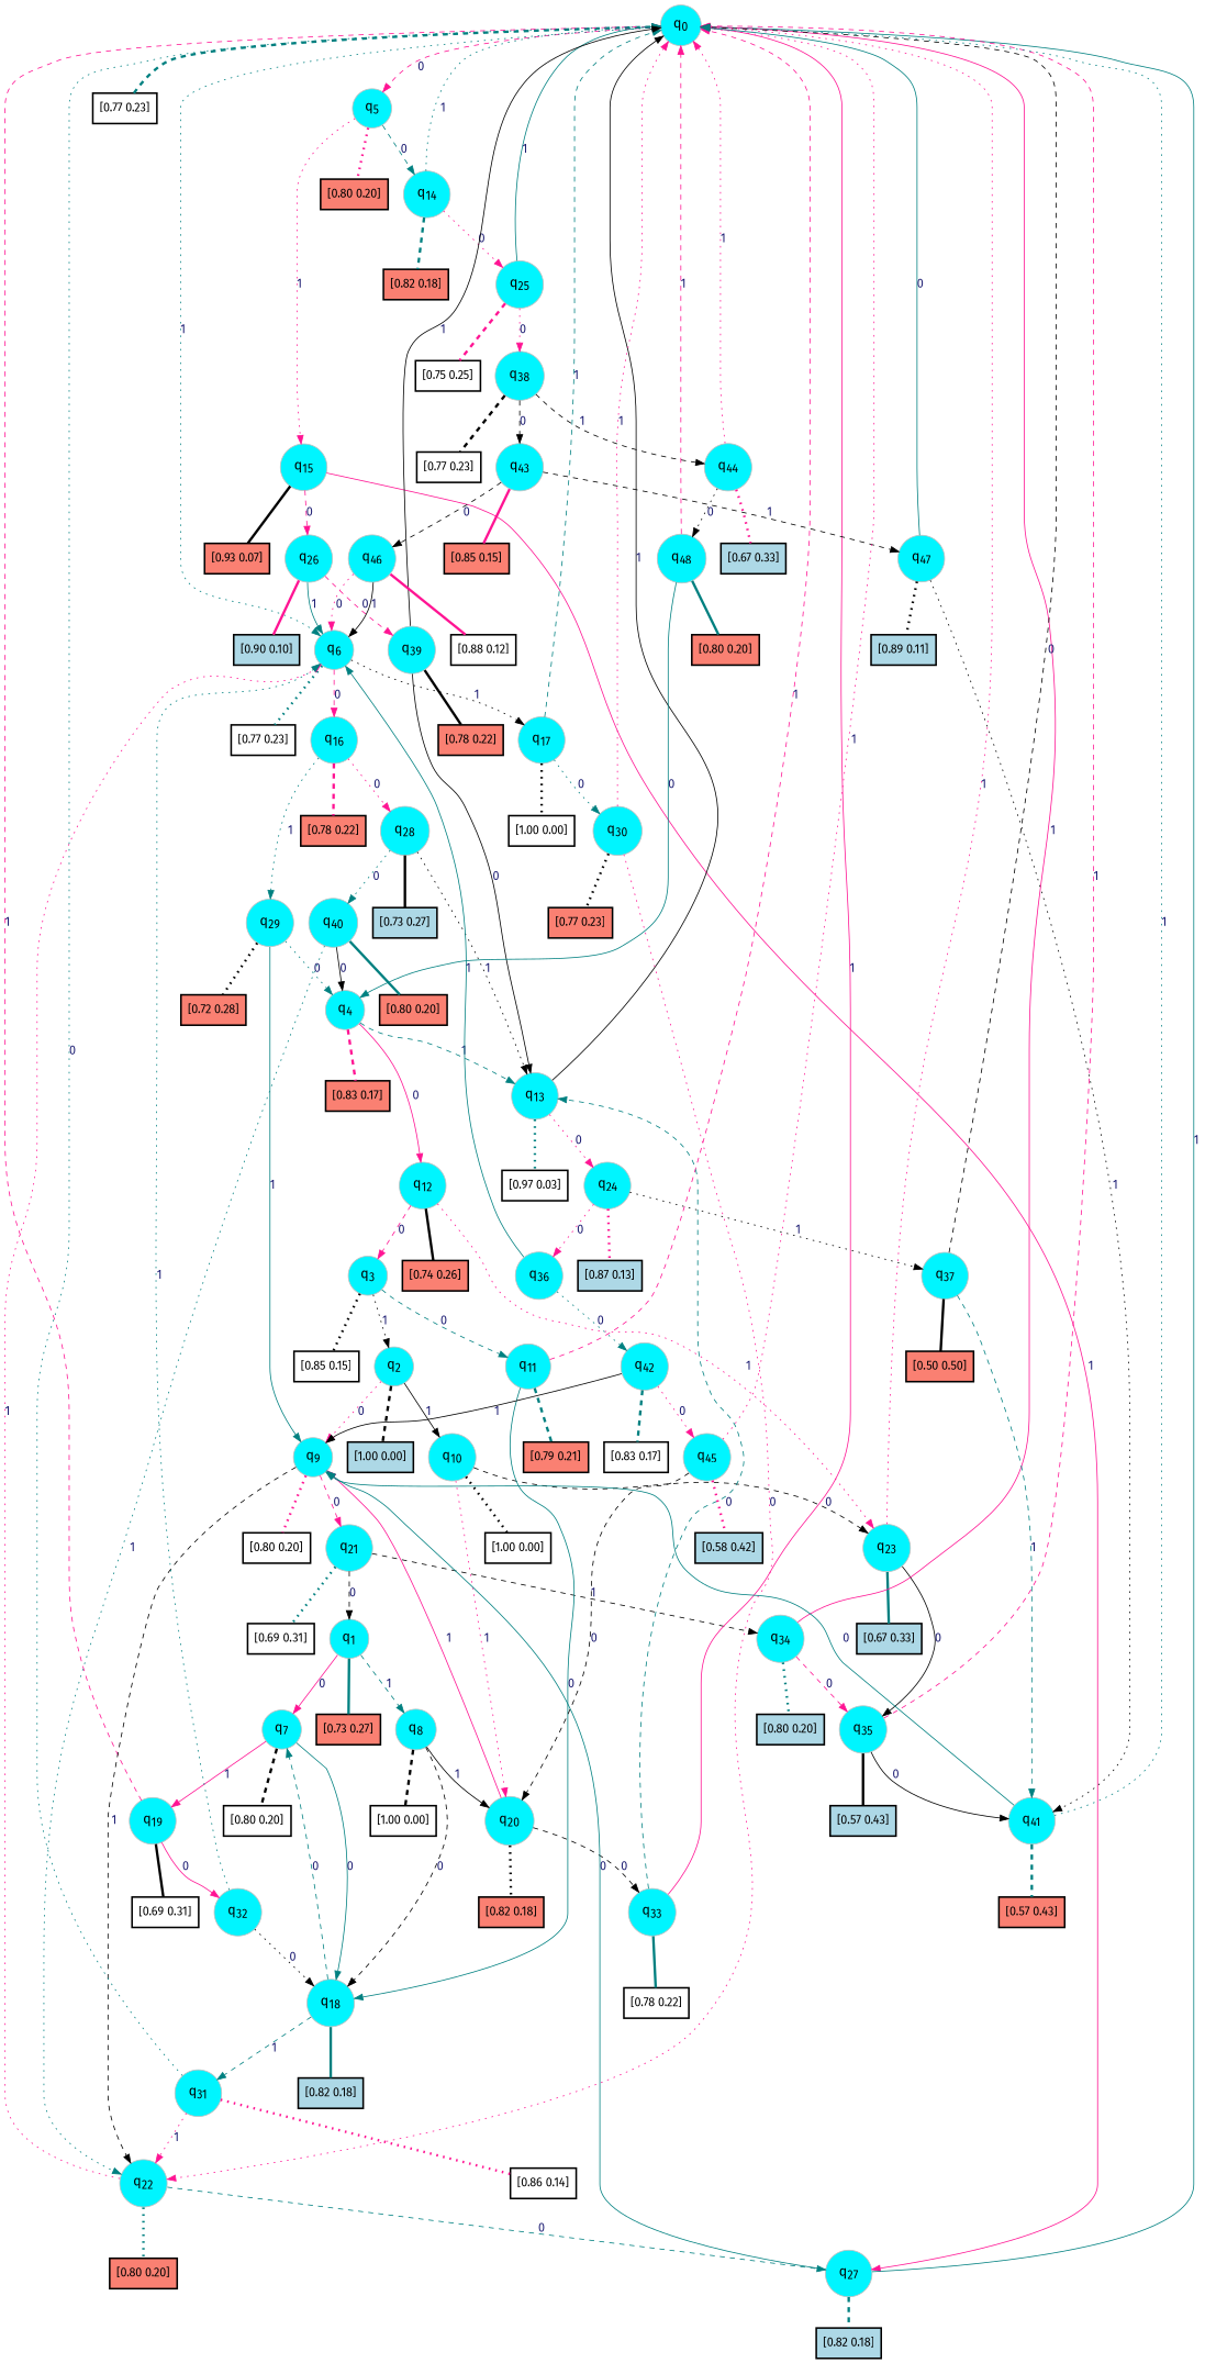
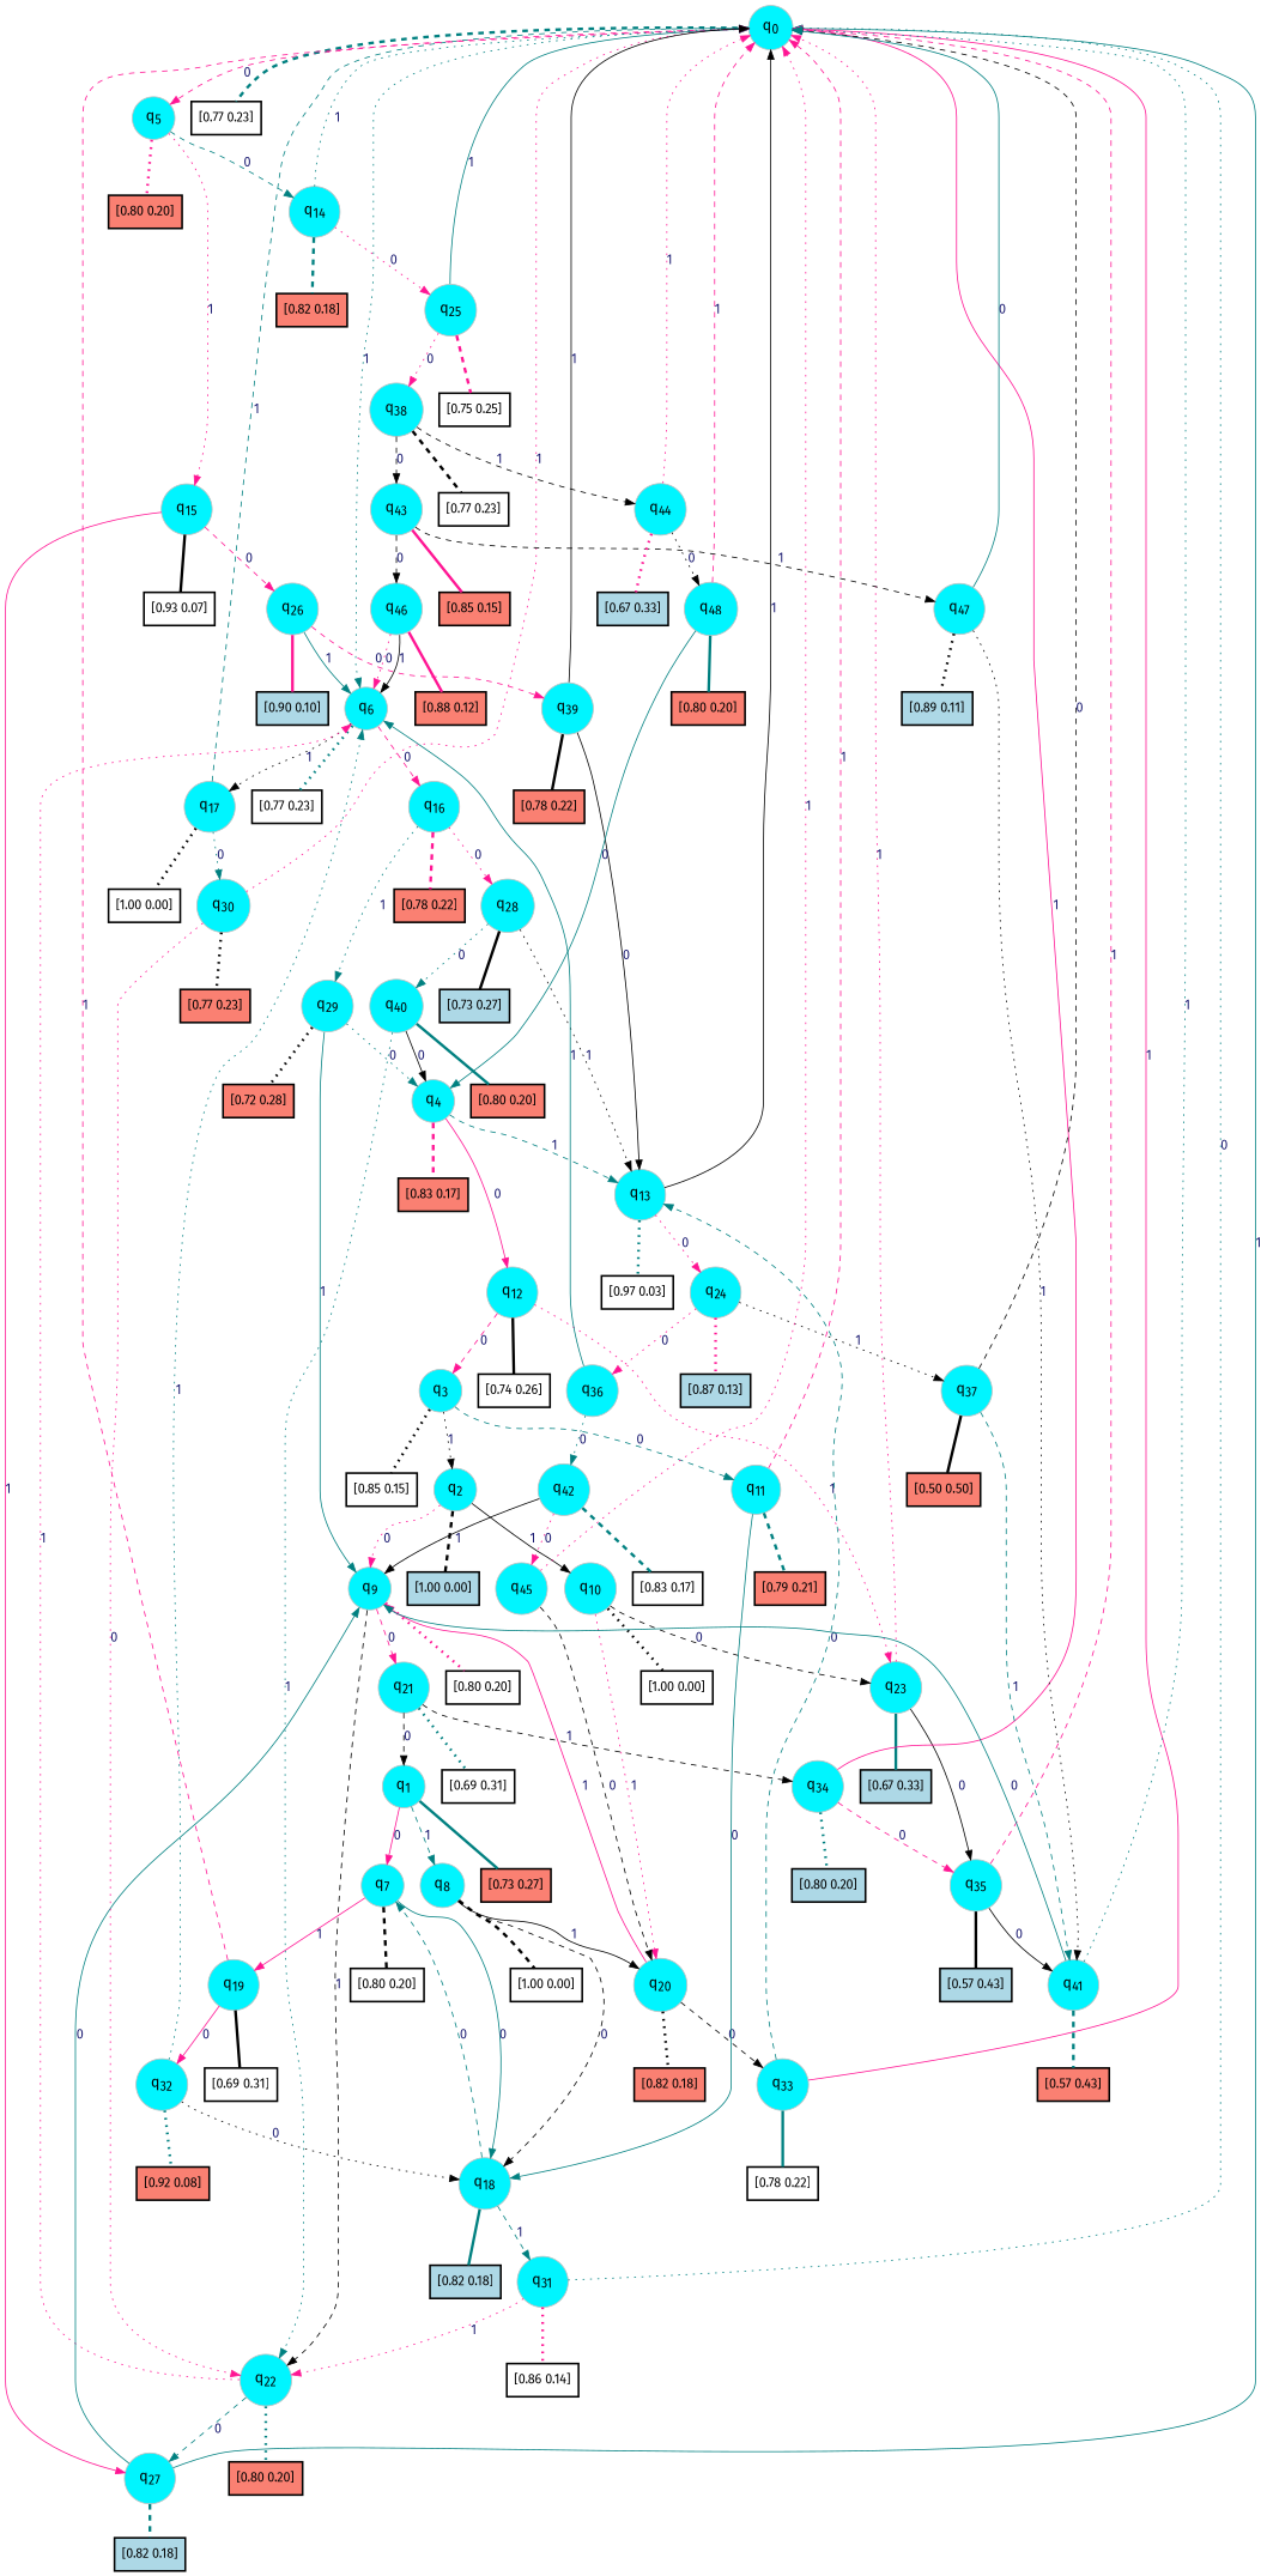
  digraph {
    fontname="Fira Sans"
    rankdir=TD
    node [color=gray fillcolor=turquoise1 fontcolor=black fontname="Fira Sans" fontsize=16 fontweight=bold shape=circle style=filled]
    edge [arrowsize=1 color=teal fontcolor=midnightblue fontname="Fira Sans" fontweight=bold penwidth=1 style=dotted weight=20]
    n1 [label=<q<SUB>0</SUB>>]
    n2 [label=<q<SUB>5</SUB>>]
    n3 [label=<q<SUB>6</SUB>>]
    n4 [color=black fillcolor=white fontsize=14 label="[0.77 0.23]" penwidth=2 shape=box]
    n5 [label=<q<SUB>14</SUB>>]
    n6 [label=<q<SUB>15</SUB>>]
    n7 [color=black fillcolor=salmon fontsize=14 label="[0.80 0.20]" penwidth=2 shape=box]
    n8 [label=<q<SUB>16</SUB>>]
    n9 [label=<q<SUB>17</SUB>>]
    n10 [color=black fillcolor=white fontsize=14 label="[0.77 0.23]" penwidth=2 shape=box]
    n11 [label=<q<SUB>1</SUB>>]
    n12 [label=<q<SUB>7</SUB>>]
    n13 [label=<q<SUB>8</SUB>>]
    n14 [color=black fillcolor=salmon fontsize=14 label="[0.73 0.27]" penwidth=2 shape=box]
    n15 [label=<q<SUB>18</SUB>>]
    n16 [label=<q<SUB>19</SUB>>]
    n17 [color=black fillcolor=white fontsize=14 label="[0.80 0.20]" penwidth=2 shape=box]
    n18 [label=<q<SUB>20</SUB>>]
    n19 [color=black fillcolor=white fontsize=14 label="[1.00 0.00]" penwidth=2 shape=box]
    n20 [label=<q<SUB>2</SUB>>]
    n21 [label=<q<SUB>9</SUB>>]
    n22 [label=<q<SUB>10</SUB>>]
    n23 [color=black fillcolor=lightblue fontsize=14 label="[1.00 0.00]" penwidth=2 shape=box]
    n24 [label=<q<SUB>21</SUB>>]
    n25 [label=<q<SUB>22</SUB>>]
    n26 [color=black fillcolor=white fontsize=14 label="[0.80 0.20]" penwidth=2 shape=box]
    n27 [label=<q<SUB>23</SUB>>]
    n28 [color=black fillcolor=white fontsize=14 label="[1.00 0.00]" penwidth=2 shape=box]
    n29 [label=<q<SUB>3</SUB>>]
    n30 [label=<q<SUB>11</SUB>>]
    n31 [color=black fillcolor=white fontsize=14 label="[0.85 0.15]" penwidth=2 shape=box]
    n32 [color=black fillcolor=salmon fontsize=14 label="[0.79 0.21]" penwidth=2 shape=box]
    n33 [label=<q<SUB>4</SUB>>]
    n34 [label=<q<SUB>12</SUB>>]
    n35 [label=<q<SUB>13</SUB>>]
    n36 [color=black fillcolor=salmon fontsize=14 label="[0.83 0.17]" penwidth=2 shape=box]
-   n37 [color=black fillcolor=salmon fontsize=14 label="[0.74 0.26]" penwidth=2 shape=box]
+   n37 [color=black fillcolor=white fontsize=14 label="[0.74 0.26]" penwidth=2 shape=box]
    n38 [label=<q<SUB>24</SUB>>]
    n39 [color=black fillcolor=white fontsize=14 label="[0.97 0.03]" penwidth=2 shape=box]
    n40 [label=<q<SUB>25</SUB>>]
    n41 [color=black fillcolor=salmon fontsize=14 label="[0.82 0.18]" penwidth=2 shape=box]
    n42 [label=<q<SUB>26</SUB>>]
    n43 [label=<q<SUB>27</SUB>>]
-   n44 [color=black fillcolor=salmon fontsize=14 label="[0.93 0.07]" penwidth=2 shape=box]
+   n44 [color=black fillcolor=white fontsize=14 label="[0.93 0.07]" penwidth=2 shape=box]
    n45 [label=<q<SUB>28</SUB>>]
    n46 [label=<q<SUB>29</SUB>>]
    n47 [color=black fillcolor=salmon fontsize=14 label="[0.78 0.22]" penwidth=2 shape=box]
    n48 [label=<q<SUB>30</SUB>>]
    n49 [color=black fillcolor=white fontsize=14 label="[1.00 0.00]" penwidth=2 shape=box]
    n50 [label=<q<SUB>31</SUB>>]
    n51 [color=black fillcolor=lightblue fontsize=14 label="[0.82 0.18]" penwidth=2 shape=box]
    n52 [label=<q<SUB>32</SUB>>]
    n53 [color=black fillcolor=white fontsize=14 label="[0.69 0.31]" penwidth=2 shape=box]
    n54 [label=<q<SUB>33</SUB>>]
    n55 [color=black fillcolor=salmon fontsize=14 label="[0.82 0.18]" penwidth=2 shape=box]
    n56 [label=<q<SUB>34</SUB>>]
    n57 [color=black fillcolor=white fontsize=14 label="[0.69 0.31]" penwidth=2 shape=box]
    n58 [color=black fillcolor=salmon fontsize=14 label="[0.80 0.20]" penwidth=2 shape=box]
    n59 [label=<q<SUB>35</SUB>>]
    n60 [color=black fillcolor=lightblue fontsize=14 label="[0.67 0.33]" penwidth=2 shape=box]
    n61 [label=<q<SUB>36</SUB>>]
    n62 [label=<q<SUB>37</SUB>>]
    n63 [color=black fillcolor=lightblue fontsize=14 label="[0.87 0.13]" penwidth=2 shape=box]
    n64 [label=<q<SUB>38</SUB>>]
    n65 [color=black fillcolor=white fontsize=14 label="[0.75 0.25]" penwidth=2 shape=box]
    n66 [label=<q<SUB>39</SUB>>]
    n67 [color=black fillcolor=lightblue fontsize=14 label="[0.90 0.10]" penwidth=2 shape=box]
    n68 [color=black fillcolor=lightblue fontsize=14 label="[0.82 0.18]" penwidth=2 shape=box]
    n69 [label=<q<SUB>40</SUB>>]
    n70 [color=black fillcolor=lightblue fontsize=14 label="[0.73 0.27]" penwidth=2 shape=box]
    n71 [color=black fillcolor=salmon fontsize=14 label="[0.72 0.28]" penwidth=2 shape=box]
    n72 [color=black fillcolor=salmon fontsize=14 label="[0.77 0.23]" penwidth=2 shape=box]
    n73 [color=black fillcolor=white fontsize=14 label="[0.86 0.14]" penwidth=2 shape=box]
+   n74 [color=black fillcolor=salmon fontsize=14 label="[0.92 0.08]" penwidth=2 shape=box]
    n75 [color=black fillcolor=white fontsize=14 label="[0.78 0.22]" penwidth=2 shape=box]
    n76 [color=black fillcolor=lightblue fontsize=14 label="[0.80 0.20]" penwidth=2 shape=box]
    n77 [label=<q<SUB>41</SUB>>]
    n78 [color=black fillcolor=lightblue fontsize=14 label="[0.57 0.43]" penwidth=2 shape=box]
    n79 [label=<q<SUB>42</SUB>>]
    n80 [color=black fillcolor=salmon fontsize=14 label="[0.50 0.50]" penwidth=2 shape=box]
    n81 [label=<q<SUB>43</SUB>>]
    n82 [label=<q<SUB>44</SUB>>]
    n83 [color=black fillcolor=white fontsize=14 label="[0.77 0.23]" penwidth=2 shape=box]
    n84 [color=black fillcolor=salmon fontsize=14 label="[0.78 0.22]" penwidth=2 shape=box]
    n85 [color=black fillcolor=salmon fontsize=14 label="[0.80 0.20]" penwidth=2 shape=box]
    n86 [color=black fillcolor=salmon fontsize=14 label="[0.57 0.43]" penwidth=2 shape=box]
    n87 [label=<q<SUB>45</SUB>>]
    n88 [color=black fillcolor=white fontsize=14 label="[0.83 0.17]" penwidth=2 shape=box]
    n89 [label=<q<SUB>46</SUB>>]
    n90 [label=<q<SUB>47</SUB>>]
    n91 [color=black fillcolor=salmon fontsize=14 label="[0.85 0.15]" penwidth=2 shape=box]
    n92 [label=<q<SUB>48</SUB>>]
    n93 [color=black fillcolor=lightblue fontsize=14 label="[0.67 0.33]" penwidth=2 shape=box]
-   n94 [color=black fillcolor=lightblue fontsize=14 label="[0.58 0.42]" penwidth=2 shape=box]
-   n95 [color=black fillcolor=white fontsize=14 label="[0.88 0.12]" penwidth=2 shape=box]
+   n95 [color=black fillcolor=salmon fontsize=14 label="[0.88 0.12]" penwidth=2 shape=box]
    n96 [color=black fillcolor=lightblue fontsize=14 label="[0.89 0.11]" penwidth=2 shape=box]
    n97 [color=black fillcolor=salmon fontsize=14 label="[0.80 0.20]" penwidth=2 shape=box]
    n1 -> n2 [color=deeppink label=0 style=dashed]
    n1 -> n3 [label=1]
    n1 -> n4 [arrowhead=none penwidth=3 style=dashed]
    n2 -> n5 [label=0 style=dashed]
    n2 -> n6 [color=deeppink label=1]
    n2 -> n7 [arrowhead=none color=deeppink penwidth=3]
    n3 -> n8 [color=deeppink label=0 style=dashed]
    n3 -> n9 [color=black label=1]
    n3 -> n10 [arrowhead=none penwidth=3]
    n5 -> n1 [label=1]
    n5 -> n40 [color=deeppink label=0]
    n5 -> n41 [arrowhead=none penwidth=3 style=dashed]
    n6 -> n42 [color=deeppink label=0 style=dashed]
    n6 -> n43 [color=deeppink label=1 style=solid]
    n6 -> n44 [arrowhead=none color=black penwidth=3 style=solid]
    n8 -> n45 [color=deeppink label=0]
    n8 -> n46 [label=1]
    n8 -> n47 [arrowhead=none color=deeppink penwidth=3 style=dashed]
    n9 -> n1 [label=1 style=dashed]
    n9 -> n48 [label=0]
    n9 -> n49 [arrowhead=none color=black penwidth=3]
    n11 -> n12 [color=deeppink label=0 style=solid]
    n11 -> n13 [label=1 style=dashed]
    n11 -> n14 [arrowhead=none penwidth=3 style=solid]
    n12 -> n15 [label=0 style=solid]
    n12 -> n16 [color=deeppink label=1 style=solid]
    n12 -> n17 [arrowhead=none color=black penwidth=3 style=dashed]
    n13 -> n15 [color=black label=0 style=dashed]
    n13 -> n18 [color=black label=1 style=solid]
    n13 -> n19 [arrowhead=none color=black penwidth=3 style=dashed]
    n15 -> n12 [label=0 style=dashed]
    n15 -> n50 [label=1 style=dashed]
    n15 -> n51 [arrowhead=none penwidth=3 style=solid]
    n16 -> n1 [color=deeppink label=1 style=dashed]
    n16 -> n52 [color=deeppink label=0 style=solid]
    n16 -> n53 [arrowhead=none color=black penwidth=3 style=solid]
    n18 -> n21 [color=deeppink label=1 style=solid]
    n18 -> n54 [color=black label=0 style=dashed]
    n18 -> n55 [arrowhead=none color=black penwidth=3]
    n20 -> n21 [color=deeppink label=0]
    n20 -> n22 [color=black label=1 style=solid]
    n20 -> n23 [arrowhead=none color=black penwidth=3 style=dashed]
    n21 -> n24 [color=deeppink label=0 style=dashed]
    n21 -> n25 [color=black label=1 style=dashed]
    n21 -> n26 [arrowhead=none color=deeppink penwidth=3]
    n22 -> n18 [color=deeppink label=1]
    n22 -> n27 [color=black label=0 style=dashed]
    n22 -> n28 [arrowhead=none color=black penwidth=3]
    n24 -> n11 [color=black label=0 style=dashed]
    n24 -> n56 [color=black label=1 style=dashed]
    n24 -> n57 [arrowhead=none penwidth=3]
    n25 -> n3 [color=deeppink label=1]
    n25 -> n43 [label=0 style=dashed]
    n25 -> n58 [arrowhead=none penwidth=3]
    n27 -> n1 [color=deeppink label=1]
    n27 -> n59 [color=black label=0 style=solid]
    n27 -> n60 [arrowhead=none penwidth=3 style=solid]
    n29 -> n20 [color=black label=1]
    n29 -> n30 [label=0 style=dashed]
    n29 -> n31 [arrowhead=none color=black penwidth=3]
    n30 -> n1 [color=deeppink label=1 style=dashed]
    n30 -> n15 [label=0 style=solid]
    n30 -> n32 [arrowhead=none penwidth=3 style=dashed]
    n33 -> n34 [color=deeppink label=0 style=solid]
    n33 -> n35 [label=1 style=dashed]
    n33 -> n36 [arrowhead=none color=deeppink penwidth=3 style=dashed]
    n34 -> n27 [color=deeppink label=1]
    n34 -> n29 [color=deeppink label=0 style=dashed]
    n34 -> n37 [arrowhead=none color=black penwidth=3 style=solid]
    n35 -> n1 [color=black label=1 style=solid]
    n35 -> n38 [color=deeppink label=0]
    n35 -> n39 [arrowhead=none penwidth=3]
    n38 -> n61 [color=deeppink label=0]
    n38 -> n62 [color=black label=1]
    n38 -> n63 [arrowhead=none color=deeppink penwidth=3]
    n40 -> n1 [label=1 style=solid]
    n40 -> n64 [color=deeppink label=0]
    n40 -> n65 [arrowhead=none color=deeppink penwidth=3 style=dashed]
    n42 -> n3 [label=1 style=solid]
    n42 -> n66 [color=deeppink label=0 style=dashed]
    n42 -> n67 [arrowhead=none color=deeppink penwidth=3 style=solid]
    n43 -> n1 [label=1 style=solid]
    n43 -> n21 [label=0 style=solid]
    n43 -> n68 [arrowhead=none penwidth=3 style=dashed]
    n45 -> n35 [color=black label=1]
    n45 -> n69 [label=0]
    n45 -> n70 [arrowhead=none color=black penwidth=3 style=solid]
    n46 -> n21 [label=1 style=solid]
    n46 -> n33 [label=0]
    n46 -> n71 [arrowhead=none color=black penwidth=3]
    n48 -> n1 [color=deeppink label=1]
    n48 -> n25 [color=deeppink label=0]
    n48 -> n72 [arrowhead=none color=black penwidth=3]
    n50 -> n1 [label=0]
    n50 -> n25 [color=deeppink label=1]
    n50 -> n73 [arrowhead=none color=deeppink penwidth=3]
    n52 -> n3 [label=1]
    n52 -> n15 [color=black label=0]
+   n52 -> n74 [arrowhead=none penwidth=3]
    n54 -> n1 [color=deeppink label=1 style=solid]
    n54 -> n35 [label=0 style=dashed]
    n54 -> n75 [arrowhead=none penwidth=3 style=solid]
    n56 -> n1 [color=deeppink label=1 style=solid]
    n56 -> n59 [color=deeppink label=0 style=dashed]
    n56 -> n76 [arrowhead=none penwidth=3]
    n59 -> n1 [color=deeppink label=1 style=dashed]
    n59 -> n77 [color=black label=0 style=solid]
    n59 -> n78 [arrowhead=none color=black penwidth=3 style=solid]
    n61 -> n3 [label=1 style=solid]
    n61 -> n79 [label=0]
    n62 -> n1 [color=black label=0 style=dashed]
    n62 -> n77 [label=1 style=dashed]
    n62 -> n80 [arrowhead=none color=black penwidth=3 style=solid]
    n64 -> n81 [color=black label=0 style=dashed]
    n64 -> n82 [color=black label=1 style=dashed]
    n64 -> n83 [arrowhead=none color=black penwidth=3 style=dashed]
    n66 -> n1 [color=black label=1 style=solid]
    n66 -> n35 [color=black label=0 style=solid]
    n66 -> n84 [arrowhead=none color=black penwidth=3 style=solid]
    n69 -> n25 [label=1]
    n69 -> n33 [color=black label=0 style=solid]
    n69 -> n85 [arrowhead=none penwidth=3 style=solid]
    n77 -> n1 [label=1]
    n77 -> n21 [label=0 style=solid]
    n77 -> n86 [arrowhead=none penwidth=3 style=dashed]
    n79 -> n21 [color=black label=1 style=solid]
    n79 -> n87 [color=deeppink label=0]
    n79 -> n88 [arrowhead=none penwidth=3 style=dashed]
    n81 -> n89 [color=black label=0 style=dashed]
    n81 -> n90 [color=black label=1 style=dashed]
    n81 -> n91 [arrowhead=none color=deeppink penwidth=3 style=solid]
    n82 -> n1 [color=deeppink label=1]
    n82 -> n92 [color=black label=0]
    n82 -> n93 [arrowhead=none color=deeppink penwidth=3]
    n87 -> n1 [color=deeppink label=1]
    n87 -> n18 [color=black label=0 style=dashed]
-   n87 -> n94 [arrowhead=none color=deeppink penwidth=3]
    n89 -> n3 [color=deeppink label=0]
    n89 -> n3 [color=black label=1 style=solid]
    n89 -> n95 [arrowhead=none color=deeppink penwidth=3 style=solid]
    n90 -> n1 [label=0 style=solid]
    n90 -> n77 [color=black label=1]
    n90 -> n96 [arrowhead=none color=black penwidth=3]
    n92 -> n1 [color=deeppink label=1 style=dashed]
    n92 -> n33 [label=0 style=solid]
    n92 -> n97 [arrowhead=none penwidth=3 style=solid]
  }
